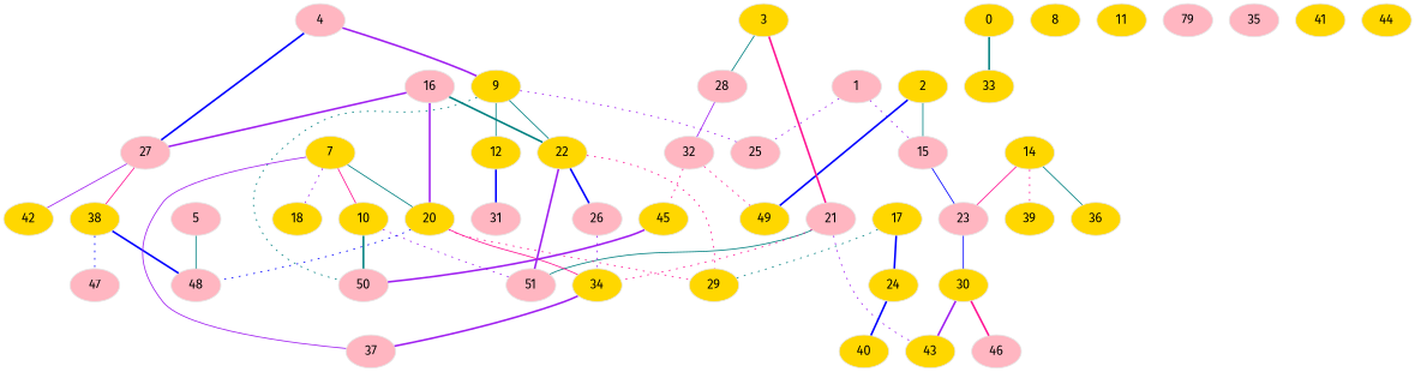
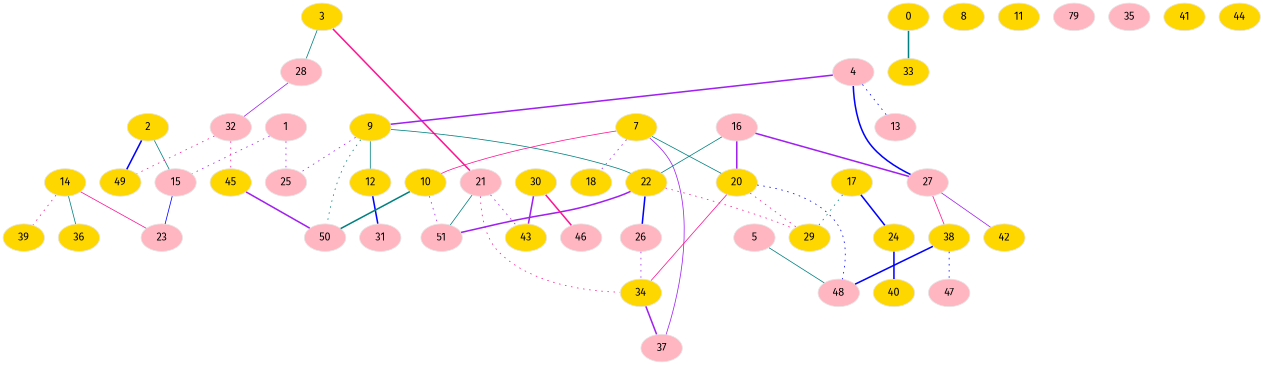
  graph {
    fontname="Fira Sans"
    node [color=gray90 fillcolor=gold fontname="Fira Sans" style=filled]
    edge [color=purple fontname="Fira Sans" style=dotted]
    1 [fillcolor=lightpink]
    15 [fillcolor=lightpink]
    25 [fillcolor=lightpink]
    23 [fillcolor=lightpink]
    2
    49
    21 [fillcolor=lightpink]
    3
    28 [fillcolor=lightpink]
    51 [fillcolor=lightpink]
    34
    43
    32 [fillcolor=lightpink]
    4 [fillcolor=lightpink]
    9
+   13 [fillcolor=lightpink]
    27 [fillcolor=lightpink]
    12
    22
    50 [fillcolor=lightpink]
    38
    42
    5 [fillcolor=lightpink]
    48 [fillcolor=lightpink]
    n25 [label=0]
    33
    7
    10
    18
    20
    37 [fillcolor=lightpink]
    29
    8
    31 [fillcolor=lightpink]
    26 [fillcolor=lightpink]
    11
    14
    36
    39
    30
    16 [fillcolor=lightpink]
    24
    40
    17
    n45 [fillcolor=lightpink label=79]
    46 [fillcolor=lightpink]
    47 [fillcolor=lightpink]
    45
    35 [fillcolor=lightpink]
    41
    44
    1 -- 15
    1 -- 25
    15 -- 23 [color=blue style=solid]
-   23 -- 30 [color=blue style=solid]
    2 -- 15 [color=teal style=solid]
    2 -- 49 [color=blue style=bold]
    21 -- 51 [color=teal style=solid]
    21 -- 34 [color=deeppink]
    21 -- 43
    3 -- 21 [color=deeppink style=bold]
    3 -- 28 [color=teal style=solid]
    28 -- 32 [style=solid]
    34 -- 37 [style=bold]
    32 -- 49 [color=deeppink]
    32 -- 45 [color=deeppink]
    4 -- 9 [style=bold]
+   4 -- 13 [color=blue]
    4 -- 27 [color=blue style=bold]
    9 -- 25
    9 -- 12 [color=teal style=solid]
    9 -- 22 [color=teal style=solid]
    9 -- 50 [color=teal]
    27 -- 38 [color=deeppink style=solid]
    27 -- 42 [style=solid]
    12 -- 31 [color=blue style=bold]
    22 -- 51 [style=bold]
    22 -- 29 [color=deeppink]
    22 -- 26 [color=blue style=bold]
    38 -- 48 [color=blue style=bold]
    38 -- 47 [color=blue]
    5 -- 48 [color=teal style=solid]
    n25 -- 33 [color=teal style=bold]
    7 -- 10 [color=deeppink style=solid]
    7 -- 18
    7 -- 20 [color=teal style=solid]
    7 -- 37 [style=solid]
    10 -- 51
    10 -- 50 [color=teal style=bold]
    20 -- 34 [color=deeppink style=solid]
    20 -- 48 [color=blue]
    20 -- 29 [color=deeppink]
    26 -- 34
    14 -- 23 [color=deeppink style=solid]
    14 -- 36 [color=teal style=solid]
    14 -- 39 [color=deeppink]
    30 -- 43 [style=bold]
    30 -- 46 [color=deeppink style=bold]
    16 -- 27 [style=bold]
-   16 -- 22 [color=teal style=bold]
+   16 -- 22 [color=teal style=solid]
    16 -- 20 [style=bold]
    24 -- 40 [color=blue style=bold]
    17 -- 29 [color=teal]
    17 -- 24 [color=blue style=bold]
    45 -- 50 [style=bold]
  }
